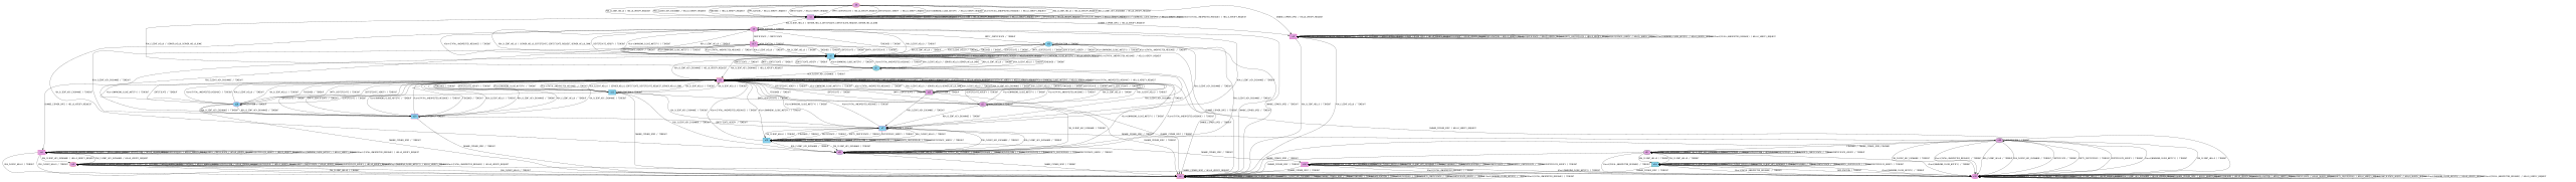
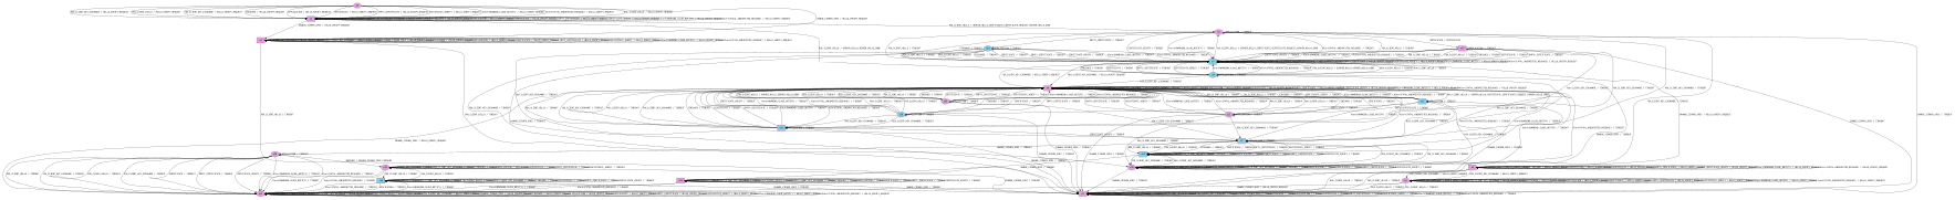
  digraph {
    fontname="JetBrains Mono"
    node [color=deeppink fillcolor=plum fontname="JetBrains Mono" shape=note style=filled]
    edge [fontname="JetBrains Mono"]
    n1 [color=darkorange label=s0 shape=ellipse]
    n2 [color=teal label=s1]
    n3 [label=s2]
    n4 [label=s3 shape=ellipse]
    n5 [color=darkgreen fillcolor=skyblue label=s14 shape=ellipse]
    n6 [color=darkorange label=s4]
    n7 [color=teal fillcolor=skyblue label=s5]
    n8 [fillcolor=skyblue label=s7]
    n9 [label=s17]
    n10 [color=teal label=s20 shape=ellipse]
    n11 [color=teal fillcolor=skyblue label=s22 shape=ellipse]
    n12 [color=darkorange label=s8]
    n13 [label=s6]
    n14 [color=darkgreen label=s10 shape=ellipse]
    n15 [color=teal fillcolor=skyblue label=s21]
    n16 [fillcolor=skyblue label=s19]
    n17 [color=teal fillcolor=skyblue label=s11]
    n18 [label=s12 shape=ellipse]
-   n19 [color=darkgreen label=s15]
+   n19 [color=darkgreen label=s15 shape=ellipse]
    n20 [color=darkorange label=s9 shape=ellipse]
    n21 [color=darkgreen label=s13 shape=ellipse]
    n22 [label=s24]
    n23 [fillcolor=skyblue label=s18 shape=ellipse]
    n24 [color=darkgreen label=s23 shape=ellipse]
    n25 [color=darkgreen fillcolor=skyblue label=s16]
    n1 -> n2 [label="RSA_CLIENT_HELLO / HELLO_VERIFY_REQUEST"]
    n1 -> n2 [label="RSA_CLIENT_KEY_EXCHANGE / HELLO_VERIFY_REQUEST"]
    n1 -> n2 [label="PSK_CLIENT_HELLO / HELLO_VERIFY_REQUEST"]
    n1 -> n2 [label="PSK_CLIENT_KEY_EXCHANGE / HELLO_VERIFY_REQUEST"]
    n1 -> n2 [label="FINISHED / HELLO_VERIFY_REQUEST"]
    n1 -> n2 [label="APPLICATION / HELLO_VERIFY_REQUEST"]
    n1 -> n2 [label="CERTIFICATE / HELLO_VERIFY_REQUEST"]
    n1 -> n2 [label="EMPTY_CERTIFICATE / HELLO_VERIFY_REQUEST"]
    n1 -> n2 [label="CERTIFICATE_VERIFY / HELLO_VERIFY_REQUEST"]
    n1 -> n2 [label="Alert(WARNING,CLOSE_NOTIFY) / HELLO_VERIFY_REQUEST"]
    n1 -> n2 [label="Alert(FATAL,UNEXPECTED_MESSAGE) / HELLO_VERIFY_REQUEST"]
    n1 -> n3 [label="CHANGE_CIPHER_SPEC / HELLO_VERIFY_REQUEST"]
    n2 -> n2 [label="RSA_CLIENT_KEY_EXCHANGE / HELLO_VERIFY_REQUEST"]
    n2 -> n2 [label="PSK_CLIENT_KEY_EXCHANGE / HELLO_VERIFY_REQUEST"]
    n2 -> n2 [label="FINISHED / HELLO_VERIFY_REQUEST"]
    n2 -> n2 [label="APPLICATION / HELLO_VERIFY_REQUEST"]
    n2 -> n2 [label="CERTIFICATE / HELLO_VERIFY_REQUEST"]
    n2 -> n2 [label="EMPTY_CERTIFICATE / HELLO_VERIFY_REQUEST"]
    n2 -> n2 [label="CERTIFICATE_VERIFY / HELLO_VERIFY_REQUEST"]
    n2 -> n2 [label="Alert(WARNING,CLOSE_NOTIFY) / HELLO_VERIFY_REQUEST"]
    n2 -> n2 [label="Alert(FATAL,UNEXPECTED_MESSAGE) / HELLO_VERIFY_REQUEST"]
    n2 -> n3 [label="CHANGE_CIPHER_SPEC / HELLO_VERIFY_REQUEST"]
    n2 -> n4 [label="RSA_CLIENT_HELLO / SERVER_HELLO,CERTIFICATE,CERTIFICATE_REQUEST,SERVER_HELLO_DONE"]
    n2 -> n5 [label="PSK_CLIENT_HELLO / SERVER_HELLO,SERVER_HELLO_DONE"]
    n3 -> n3 [label="RSA_CLIENT_KEY_EXCHANGE / HELLO_VERIFY_REQUEST"]
    n3 -> n3 [label="PSK_CLIENT_KEY_EXCHANGE / HELLO_VERIFY_REQUEST"]
    n3 -> n3 [label="CHANGE_CIPHER_SPEC / HELLO_VERIFY_REQUEST"]
    n3 -> n3 [label="FINISHED / HELLO_VERIFY_REQUEST"]
    n3 -> n3 [label="APPLICATION / HELLO_VERIFY_REQUEST"]
    n3 -> n3 [label="CERTIFICATE / HELLO_VERIFY_REQUEST"]
    n3 -> n3 [label="EMPTY_CERTIFICATE / HELLO_VERIFY_REQUEST"]
    n3 -> n3 [label="CERTIFICATE_VERIFY / HELLO_VERIFY_REQUEST"]
    n3 -> n3 [label="Alert(WARNING,CLOSE_NOTIFY) / HELLO_VERIFY_REQUEST"]
    n3 -> n3 [label="Alert(FATAL,UNEXPECTED_MESSAGE) / HELLO_VERIFY_REQUEST"]
    n3 -> n6 [label="RSA_CLIENT_HELLO / TIMEOUT"]
    n3 -> n6 [label="PSK_CLIENT_HELLO / TIMEOUT"]
    n4 -> n4 [label="APPLICATION / TIMEOUT"]
    n4 -> n6 [label="CHANGE_CIPHER_SPEC / TIMEOUT"]
    n4 -> n7 [label="RSA_CLIENT_HELLO / TIMEOUT"]
    n4 -> n7 [label="PSK_CLIENT_HELLO / TIMEOUT"]
    n4 -> n7 [label="FINISHED / TIMEOUT"]
    n4 -> n7 [label="CERTIFICATE_VERIFY / TIMEOUT"]
    n4 -> n7 [label="Alert(WARNING,CLOSE_NOTIFY) / TIMEOUT"]
    n4 -> n7 [label="Alert(FATAL,UNEXPECTED_MESSAGE) / TIMEOUT"]
    n4 -> n8 [label="RSA_CLIENT_KEY_EXCHANGE / TIMEOUT"]
    n4 -> n9 [label="CERTIFICATE / CERTIFICATE"]
    n4 -> n10 [label="PSK_CLIENT_KEY_EXCHANGE / TIMEOUT"]
    n4 -> n11 [label="EMPTY_CERTIFICATE / TIMEOUT"]
    n5 -> n5 [label="APPLICATION / TIMEOUT"]
    n5 -> n6 [label="CHANGE_CIPHER_SPEC / TIMEOUT"]
    n5 -> n7 [label="RSA_CLIENT_HELLO / TIMEOUT"]
    n5 -> n7 [label="PSK_CLIENT_HELLO / TIMEOUT"]
    n5 -> n7 [label="FINISHED / TIMEOUT"]
    n5 -> n7 [label="CERTIFICATE / TIMEOUT"]
    n5 -> n7 [label="EMPTY_CERTIFICATE / TIMEOUT"]
    n5 -> n7 [label="CERTIFICATE_VERIFY / TIMEOUT"]
    n5 -> n7 [label="Alert(WARNING,CLOSE_NOTIFY) / TIMEOUT"]
    n5 -> n7 [label="Alert(FATAL,UNEXPECTED_MESSAGE) / TIMEOUT"]
    n5 -> n8 [label="PSK_CLIENT_KEY_EXCHANGE / TIMEOUT"]
    n5 -> n12 [label="RSA_CLIENT_KEY_EXCHANGE / TIMEOUT"]
    n6 -> n6 [label="RSA_CLIENT_HELLO / TIMEOUT"]
    n6 -> n6 [label="RSA_CLIENT_KEY_EXCHANGE / TIMEOUT"]
    n6 -> n6 [label="PSK_CLIENT_HELLO / TIMEOUT"]
    n6 -> n6 [label="PSK_CLIENT_KEY_EXCHANGE / TIMEOUT"]
    n6 -> n6 [label="CHANGE_CIPHER_SPEC / TIMEOUT"]
    n6 -> n6 [label="FINISHED / TIMEOUT"]
    n6 -> n6 [label="APPLICATION / TIMEOUT"]
    n6 -> n6 [label="CERTIFICATE / TIMEOUT"]
    n6 -> n6 [label="EMPTY_CERTIFICATE / TIMEOUT"]
    n6 -> n6 [label="CERTIFICATE_VERIFY / TIMEOUT"]
    n6 -> n6 [label="Alert(WARNING,CLOSE_NOTIFY) / TIMEOUT"]
    n6 -> n6 [label="Alert(FATAL,UNEXPECTED_MESSAGE) / TIMEOUT"]
    n7 -> n4 [label="RSA_CLIENT_HELLO / SERVER_HELLO,CERTIFICATE,CERTIFICATE_REQUEST,SERVER_HELLO_DONE"]
    n7 -> n5 [label="PSK_CLIENT_HELLO / SERVER_HELLO,SERVER_HELLO_DONE"]
    n7 -> n7 [label="FINISHED / HELLO_VERIFY_REQUEST"]
    n7 -> n7 [label="APPLICATION / HELLO_VERIFY_REQUEST"]
    n7 -> n7 [label="CERTIFICATE / HELLO_VERIFY_REQUEST"]
    n7 -> n7 [label="EMPTY_CERTIFICATE / HELLO_VERIFY_REQUEST"]
    n7 -> n7 [label="CERTIFICATE_VERIFY / HELLO_VERIFY_REQUEST"]
    n7 -> n7 [label="Alert(WARNING,CLOSE_NOTIFY) / HELLO_VERIFY_REQUEST"]
    n7 -> n7 [label="Alert(FATAL,UNEXPECTED_MESSAGE) / HELLO_VERIFY_REQUEST"]
    n7 -> n12 [label="RSA_CLIENT_KEY_EXCHANGE / HELLO_VERIFY_REQUEST"]
    n7 -> n12 [label="PSK_CLIENT_KEY_EXCHANGE / HELLO_VERIFY_REQUEST"]
    n7 -> n13 [label="CHANGE_CIPHER_SPEC / HELLO_VERIFY_REQUEST"]
    n8 -> n8 [label="APPLICATION / TIMEOUT"]
    n8 -> n10 [label="RSA_CLIENT_KEY_EXCHANGE / TIMEOUT"]
    n8 -> n10 [label="PSK_CLIENT_KEY_EXCHANGE / TIMEOUT"]
    n8 -> n12 [label="Alert(WARNING,CLOSE_NOTIFY) / TIMEOUT"]
    n8 -> n12 [label="Alert(FATAL,UNEXPECTED_MESSAGE) / TIMEOUT"]
    n8 -> n14 [label="CHANGE_CIPHER_SPEC / TIMEOUT"]
    n8 -> n15 [label="RSA_CLIENT_HELLO / TIMEOUT"]
    n8 -> n15 [label="PSK_CLIENT_HELLO / TIMEOUT"]
    n8 -> n15 [label="FINISHED / TIMEOUT"]
    n8 -> n15 [label="CERTIFICATE / TIMEOUT"]
    n8 -> n15 [label="EMPTY_CERTIFICATE / TIMEOUT"]
    n8 -> n15 [label="CERTIFICATE_VERIFY / TIMEOUT"]
    n9 -> n6 [label="CHANGE_CIPHER_SPEC / TIMEOUT"]
    n9 -> n7 [label="RSA_CLIENT_HELLO / TIMEOUT"]
    n9 -> n7 [label="PSK_CLIENT_HELLO / TIMEOUT"]
    n9 -> n7 [label="FINISHED / TIMEOUT"]
    n9 -> n7 [label="CERTIFICATE / TIMEOUT"]
    n9 -> n7 [label="EMPTY_CERTIFICATE / TIMEOUT"]
    n9 -> n7 [label="CERTIFICATE_VERIFY / TIMEOUT"]
    n9 -> n7 [label="Alert(WARNING,CLOSE_NOTIFY) / TIMEOUT"]
    n9 -> n7 [label="Alert(FATAL,UNEXPECTED_MESSAGE) / TIMEOUT"]
    n9 -> n9 [label="APPLICATION / TIMEOUT"]
    n9 -> n16 [label="RSA_CLIENT_KEY_EXCHANGE / TIMEOUT"]
    n9 -> n16 [label="PSK_CLIENT_KEY_EXCHANGE / TIMEOUT"]
    n10 -> n6 [label="CHANGE_CIPHER_SPEC / TIMEOUT"]
    n10 -> n10 [label="RSA_CLIENT_HELLO / TIMEOUT"]
    n10 -> n10 [label="RSA_CLIENT_KEY_EXCHANGE / TIMEOUT"]
    n10 -> n10 [label="PSK_CLIENT_HELLO / TIMEOUT"]
    n10 -> n10 [label="PSK_CLIENT_KEY_EXCHANGE / TIMEOUT"]
    n10 -> n10 [label="FINISHED / TIMEOUT"]
    n10 -> n10 [label="APPLICATION / TIMEOUT"]
    n10 -> n10 [label="CERTIFICATE / TIMEOUT"]
    n10 -> n10 [label="EMPTY_CERTIFICATE / TIMEOUT"]
    n10 -> n10 [label="CERTIFICATE_VERIFY / TIMEOUT"]
    n10 -> n12 [label="Alert(WARNING,CLOSE_NOTIFY) / TIMEOUT"]
    n10 -> n12 [label="Alert(FATAL,UNEXPECTED_MESSAGE) / TIMEOUT"]
    n11 -> n6 [label="CHANGE_CIPHER_SPEC / TIMEOUT"]
    n11 -> n7 [label="RSA_CLIENT_HELLO / TIMEOUT"]
    n11 -> n7 [label="PSK_CLIENT_HELLO / TIMEOUT"]
    n11 -> n7 [label="FINISHED / TIMEOUT"]
    n11 -> n7 [label="CERTIFICATE / TIMEOUT"]
    n11 -> n7 [label="EMPTY_CERTIFICATE / TIMEOUT"]
    n11 -> n7 [label="CERTIFICATE_VERIFY / TIMEOUT"]
    n11 -> n7 [label="Alert(WARNING,CLOSE_NOTIFY) / TIMEOUT"]
    n11 -> n7 [label="Alert(FATAL,UNEXPECTED_MESSAGE) / TIMEOUT"]
    n11 -> n8 [label="RSA_CLIENT_KEY_EXCHANGE / TIMEOUT"]
    n11 -> n10 [label="PSK_CLIENT_KEY_EXCHANGE / TIMEOUT"]
    n11 -> n11 [label="APPLICATION / TIMEOUT"]
    n12 -> n12 [label="RSA_CLIENT_KEY_EXCHANGE / HELLO_VERIFY_REQUEST"]
    n12 -> n12 [label="PSK_CLIENT_KEY_EXCHANGE / HELLO_VERIFY_REQUEST"]
    n12 -> n12 [label="FINISHED / HELLO_VERIFY_REQUEST"]
    n12 -> n12 [label="APPLICATION / HELLO_VERIFY_REQUEST"]
    n12 -> n12 [label="CERTIFICATE / HELLO_VERIFY_REQUEST"]
    n12 -> n12 [label="EMPTY_CERTIFICATE / HELLO_VERIFY_REQUEST"]
    n12 -> n12 [label="CERTIFICATE_VERIFY / HELLO_VERIFY_REQUEST"]
    n12 -> n12 [label="Alert(WARNING,CLOSE_NOTIFY) / HELLO_VERIFY_REQUEST"]
    n12 -> n12 [label="Alert(FATAL,UNEXPECTED_MESSAGE) / HELLO_VERIFY_REQUEST"]
    n12 -> n17 [label="RSA_CLIENT_HELLO / SERVER_HELLO,CERTIFICATE,CERTIFICATE_REQUEST,SERVER_HELLO_DONE"]
    n12 -> n18 [label="CHANGE_CIPHER_SPEC / HELLO_VERIFY_REQUEST"]
    n12 -> n19 [label="PSK_CLIENT_HELLO / SERVER_HELLO,SERVER_HELLO_DONE"]
    n13 -> n6 [label="RSA_CLIENT_HELLO / TIMEOUT"]
    n13 -> n6 [label="PSK_CLIENT_HELLO / TIMEOUT"]
    n13 -> n13 [label="CHANGE_CIPHER_SPEC / HELLO_VERIFY_REQUEST"]
    n13 -> n13 [label="FINISHED / HELLO_VERIFY_REQUEST"]
    n13 -> n13 [label="APPLICATION / HELLO_VERIFY_REQUEST"]
    n13 -> n13 [label="CERTIFICATE / HELLO_VERIFY_REQUEST"]
    n13 -> n13 [label="EMPTY_CERTIFICATE / HELLO_VERIFY_REQUEST"]
    n13 -> n13 [label="CERTIFICATE_VERIFY / HELLO_VERIFY_REQUEST"]
    n13 -> n13 [label="Alert(WARNING,CLOSE_NOTIFY) / HELLO_VERIFY_REQUEST"]
    n13 -> n13 [label="Alert(FATAL,UNEXPECTED_MESSAGE) / HELLO_VERIFY_REQUEST"]
    n13 -> n20 [label="RSA_CLIENT_KEY_EXCHANGE / HELLO_VERIFY_REQUEST"]
    n13 -> n20 [label="PSK_CLIENT_KEY_EXCHANGE / HELLO_VERIFY_REQUEST"]
-   n14 -> n6 [label="CHANGE_CIPHER_SPEC / TIMEOUT"]
    n14 -> n14 [label="APPLICATION / TIMEOUT"]
    n14 -> n18 [label="RSA_CLIENT_HELLO / TIMEOUT"]
    n14 -> n18 [label="RSA_CLIENT_KEY_EXCHANGE / TIMEOUT"]
    n14 -> n18 [label="PSK_CLIENT_HELLO / TIMEOUT"]
    n14 -> n18 [label="PSK_CLIENT_KEY_EXCHANGE / TIMEOUT"]
    n14 -> n18 [label="CERTIFICATE / TIMEOUT"]
    n14 -> n18 [label="EMPTY_CERTIFICATE / TIMEOUT"]
    n14 -> n18 [label="CERTIFICATE_VERIFY / TIMEOUT"]
    n14 -> n18 [label="Alert(WARNING,CLOSE_NOTIFY) / TIMEOUT"]
    n14 -> n18 [label="Alert(FATAL,UNEXPECTED_MESSAGE) / TIMEOUT"]
    n14 -> n21 [label="FINISHED / CHANGE_CIPHER_SPEC,FINISHED"]
    n15 -> n10 [label="RSA_CLIENT_KEY_EXCHANGE / TIMEOUT"]
    n15 -> n10 [label="PSK_CLIENT_KEY_EXCHANGE / TIMEOUT"]
    n15 -> n12 [label="Alert(WARNING,CLOSE_NOTIFY) / TIMEOUT"]
    n15 -> n12 [label="Alert(FATAL,UNEXPECTED_MESSAGE) / TIMEOUT"]
    n15 -> n15 [label="RSA_CLIENT_HELLO / TIMEOUT"]
    n15 -> n15 [label="PSK_CLIENT_HELLO / TIMEOUT"]
    n15 -> n15 [label="FINISHED / TIMEOUT"]
    n15 -> n15 [label="APPLICATION / TIMEOUT"]
    n15 -> n15 [label="CERTIFICATE / TIMEOUT"]
    n15 -> n15 [label="EMPTY_CERTIFICATE / TIMEOUT"]
    n15 -> n15 [label="CERTIFICATE_VERIFY / TIMEOUT"]
    n15 -> n22 [label="CHANGE_CIPHER_SPEC / TIMEOUT"]
    n16 -> n6 [label="CHANGE_CIPHER_SPEC / TIMEOUT"]
    n16 -> n8 [label="CERTIFICATE_VERIFY / TIMEOUT"]
    n16 -> n12 [label="RSA_CLIENT_HELLO / TIMEOUT"]
    n16 -> n12 [label="RSA_CLIENT_KEY_EXCHANGE / TIMEOUT"]
    n16 -> n12 [label="PSK_CLIENT_HELLO / TIMEOUT"]
    n16 -> n12 [label="PSK_CLIENT_KEY_EXCHANGE / TIMEOUT"]
    n16 -> n12 [label="FINISHED / TIMEOUT"]
    n16 -> n12 [label="CERTIFICATE / TIMEOUT"]
    n16 -> n12 [label="EMPTY_CERTIFICATE / TIMEOUT"]
    n16 -> n12 [label="Alert(WARNING,CLOSE_NOTIFY) / TIMEOUT"]
    n16 -> n12 [label="Alert(FATAL,UNEXPECTED_MESSAGE) / TIMEOUT"]
    n16 -> n16 [label="APPLICATION / TIMEOUT"]
    n17 -> n6 [label="CHANGE_CIPHER_SPEC / TIMEOUT"]
    n17 -> n8 [label="RSA_CLIENT_KEY_EXCHANGE / TIMEOUT"]
    n17 -> n10 [label="PSK_CLIENT_KEY_EXCHANGE / TIMEOUT"]
    n17 -> n12 [label="RSA_CLIENT_HELLO / TIMEOUT"]
    n17 -> n12 [label="PSK_CLIENT_HELLO / TIMEOUT"]
    n17 -> n12 [label="FINISHED / TIMEOUT"]
    n17 -> n12 [label="CERTIFICATE_VERIFY / TIMEOUT"]
    n17 -> n12 [label="Alert(WARNING,CLOSE_NOTIFY) / TIMEOUT"]
    n17 -> n12 [label="Alert(FATAL,UNEXPECTED_MESSAGE) / TIMEOUT"]
    n17 -> n17 [label="APPLICATION / TIMEOUT"]
    n17 -> n23 [label="CERTIFICATE / TIMEOUT"]
    n17 -> n24 [label="EMPTY_CERTIFICATE / TIMEOUT"]
    n18 -> n18 [label="RSA_CLIENT_HELLO / HELLO_VERIFY_REQUEST"]
    n18 -> n18 [label="RSA_CLIENT_KEY_EXCHANGE / HELLO_VERIFY_REQUEST"]
    n18 -> n18 [label="PSK_CLIENT_HELLO / HELLO_VERIFY_REQUEST"]
    n18 -> n18 [label="PSK_CLIENT_KEY_EXCHANGE / HELLO_VERIFY_REQUEST"]
    n18 -> n18 [label="CHANGE_CIPHER_SPEC / HELLO_VERIFY_REQUEST"]
    n18 -> n18 [label="FINISHED / HELLO_VERIFY_REQUEST"]
    n18 -> n18 [label="APPLICATION / HELLO_VERIFY_REQUEST"]
    n18 -> n18 [label="CERTIFICATE / HELLO_VERIFY_REQUEST"]
    n18 -> n18 [label="EMPTY_CERTIFICATE / HELLO_VERIFY_REQUEST"]
    n18 -> n18 [label="CERTIFICATE_VERIFY / HELLO_VERIFY_REQUEST"]
    n18 -> n18 [label="Alert(WARNING,CLOSE_NOTIFY) / HELLO_VERIFY_REQUEST"]
    n18 -> n18 [label="Alert(FATAL,UNEXPECTED_MESSAGE) / HELLO_VERIFY_REQUEST"]
    n19 -> n6 [label="CHANGE_CIPHER_SPEC / TIMEOUT"]
    n19 -> n8 [label="PSK_CLIENT_KEY_EXCHANGE / TIMEOUT"]
    n19 -> n12 [label="RSA_CLIENT_HELLO / TIMEOUT"]
    n19 -> n12 [label="RSA_CLIENT_KEY_EXCHANGE / TIMEOUT"]
    n19 -> n12 [label="PSK_CLIENT_HELLO / TIMEOUT"]
    n19 -> n12 [label="FINISHED / TIMEOUT"]
    n19 -> n12 [label="CERTIFICATE / TIMEOUT"]
    n19 -> n12 [label="EMPTY_CERTIFICATE / TIMEOUT"]
    n19 -> n12 [label="CERTIFICATE_VERIFY / TIMEOUT"]
    n19 -> n12 [label="Alert(WARNING,CLOSE_NOTIFY) / TIMEOUT"]
    n19 -> n12 [label="Alert(FATAL,UNEXPECTED_MESSAGE) / TIMEOUT"]
    n19 -> n19 [label="APPLICATION / TIMEOUT"]
    n20 -> n6 [label="RSA_CLIENT_HELLO / TIMEOUT"]
    n20 -> n6 [label="PSK_CLIENT_HELLO / TIMEOUT"]
    n20 -> n18 [label="CHANGE_CIPHER_SPEC / HELLO_VERIFY_REQUEST"]
    n20 -> n20 [label="RSA_CLIENT_KEY_EXCHANGE / HELLO_VERIFY_REQUEST"]
    n20 -> n20 [label="PSK_CLIENT_KEY_EXCHANGE / HELLO_VERIFY_REQUEST"]
    n20 -> n20 [label="FINISHED / HELLO_VERIFY_REQUEST"]
    n20 -> n20 [label="APPLICATION / HELLO_VERIFY_REQUEST"]
    n20 -> n20 [label="CERTIFICATE / HELLO_VERIFY_REQUEST"]
    n20 -> n20 [label="EMPTY_CERTIFICATE / HELLO_VERIFY_REQUEST"]
    n20 -> n20 [label="CERTIFICATE_VERIFY / HELLO_VERIFY_REQUEST"]
    n20 -> n20 [label="Alert(WARNING,CLOSE_NOTIFY) / HELLO_VERIFY_REQUEST"]
    n20 -> n20 [label="Alert(FATAL,UNEXPECTED_MESSAGE) / HELLO_VERIFY_REQUEST"]
    n21 -> n6 [label="CHANGE_CIPHER_SPEC / TIMEOUT"]
    n21 -> n18 [label="Alert(WARNING,CLOSE_NOTIFY) / TIMEOUT"]
    n21 -> n18 [label="Alert(FATAL,UNEXPECTED_MESSAGE) / TIMEOUT"]
    n21 -> n21 [label="RSA_CLIENT_KEY_EXCHANGE / TIMEOUT"]
    n21 -> n21 [label="PSK_CLIENT_KEY_EXCHANGE / TIMEOUT"]
    n21 -> n21 [label="FINISHED / TIMEOUT"]
    n21 -> n21 [label="APPLICATION / APPLICATION"]
    n21 -> n21 [label="CERTIFICATE / TIMEOUT"]
    n21 -> n21 [label="EMPTY_CERTIFICATE / TIMEOUT"]
    n21 -> n21 [label="CERTIFICATE_VERIFY / TIMEOUT"]
    n21 -> n25 [label="RSA_CLIENT_HELLO / TIMEOUT"]
    n21 -> n25 [label="PSK_CLIENT_HELLO / TIMEOUT"]
    n22 -> n6 [label="CHANGE_CIPHER_SPEC / TIMEOUT"]
    n22 -> n18 [label="Alert(WARNING,CLOSE_NOTIFY) / TIMEOUT"]
    n22 -> n18 [label="Alert(FATAL,UNEXPECTED_MESSAGE) / TIMEOUT"]
    n22 -> n22 [label="RSA_CLIENT_HELLO / TIMEOUT"]
    n22 -> n22 [label="RSA_CLIENT_KEY_EXCHANGE / TIMEOUT"]
    n22 -> n22 [label="PSK_CLIENT_HELLO / TIMEOUT"]
    n22 -> n22 [label="PSK_CLIENT_KEY_EXCHANGE / TIMEOUT"]
    n22 -> n22 [label="FINISHED / TIMEOUT"]
    n22 -> n22 [label="APPLICATION / TIMEOUT"]
    n22 -> n22 [label="CERTIFICATE / TIMEOUT"]
    n22 -> n22 [label="EMPTY_CERTIFICATE / TIMEOUT"]
    n22 -> n22 [label="CERTIFICATE_VERIFY / TIMEOUT"]
    n23 -> n6 [label="CHANGE_CIPHER_SPEC / TIMEOUT"]
    n23 -> n12 [label="RSA_CLIENT_HELLO / TIMEOUT"]
    n23 -> n12 [label="PSK_CLIENT_HELLO / TIMEOUT"]
    n23 -> n12 [label="FINISHED / TIMEOUT"]
    n23 -> n12 [label="CERTIFICATE / TIMEOUT"]
    n23 -> n12 [label="EMPTY_CERTIFICATE / TIMEOUT"]
    n23 -> n12 [label="CERTIFICATE_VERIFY / TIMEOUT"]
    n23 -> n12 [label="Alert(WARNING,CLOSE_NOTIFY) / TIMEOUT"]
    n23 -> n12 [label="Alert(FATAL,UNEXPECTED_MESSAGE) / TIMEOUT"]
    n23 -> n16 [label="RSA_CLIENT_KEY_EXCHANGE / TIMEOUT"]
    n23 -> n16 [label="PSK_CLIENT_KEY_EXCHANGE / TIMEOUT"]
    n23 -> n23 [label="APPLICATION / TIMEOUT"]
    n24 -> n6 [label="CHANGE_CIPHER_SPEC / TIMEOUT"]
    n24 -> n8 [label="RSA_CLIENT_KEY_EXCHANGE / TIMEOUT"]
    n24 -> n10 [label="PSK_CLIENT_KEY_EXCHANGE / TIMEOUT"]
    n24 -> n12 [label="RSA_CLIENT_HELLO / TIMEOUT"]
    n24 -> n12 [label="PSK_CLIENT_HELLO / TIMEOUT"]
    n24 -> n12 [label="FINISHED / TIMEOUT"]
    n24 -> n12 [label="CERTIFICATE / TIMEOUT"]
    n24 -> n12 [label="EMPTY_CERTIFICATE / TIMEOUT"]
    n24 -> n12 [label="CERTIFICATE_VERIFY / TIMEOUT"]
    n24 -> n12 [label="Alert(WARNING,CLOSE_NOTIFY) / TIMEOUT"]
    n24 -> n12 [label="Alert(FATAL,UNEXPECTED_MESSAGE) / TIMEOUT"]
    n24 -> n24 [label="APPLICATION / TIMEOUT"]
    n25 -> n6 [label="CHANGE_CIPHER_SPEC / TIMEOUT"]
    n25 -> n18 [label="APPLICATION / TIMEOUT"]
    n25 -> n18 [label="Alert(WARNING,CLOSE_NOTIFY) / TIMEOUT"]
    n25 -> n18 [label="Alert(FATAL,UNEXPECTED_MESSAGE) / TIMEOUT"]
    n25 -> n25 [label="RSA_CLIENT_HELLO / TIMEOUT"]
    n25 -> n25 [label="RSA_CLIENT_KEY_EXCHANGE / TIMEOUT"]
    n25 -> n25 [label="PSK_CLIENT_HELLO / TIMEOUT"]
    n25 -> n25 [label="PSK_CLIENT_KEY_EXCHANGE / TIMEOUT"]
    n25 -> n25 [label="FINISHED / TIMEOUT"]
    n25 -> n25 [label="CERTIFICATE / TIMEOUT"]
    n25 -> n25 [label="EMPTY_CERTIFICATE / TIMEOUT"]
    n25 -> n25 [label="CERTIFICATE_VERIFY / TIMEOUT"]
  }
